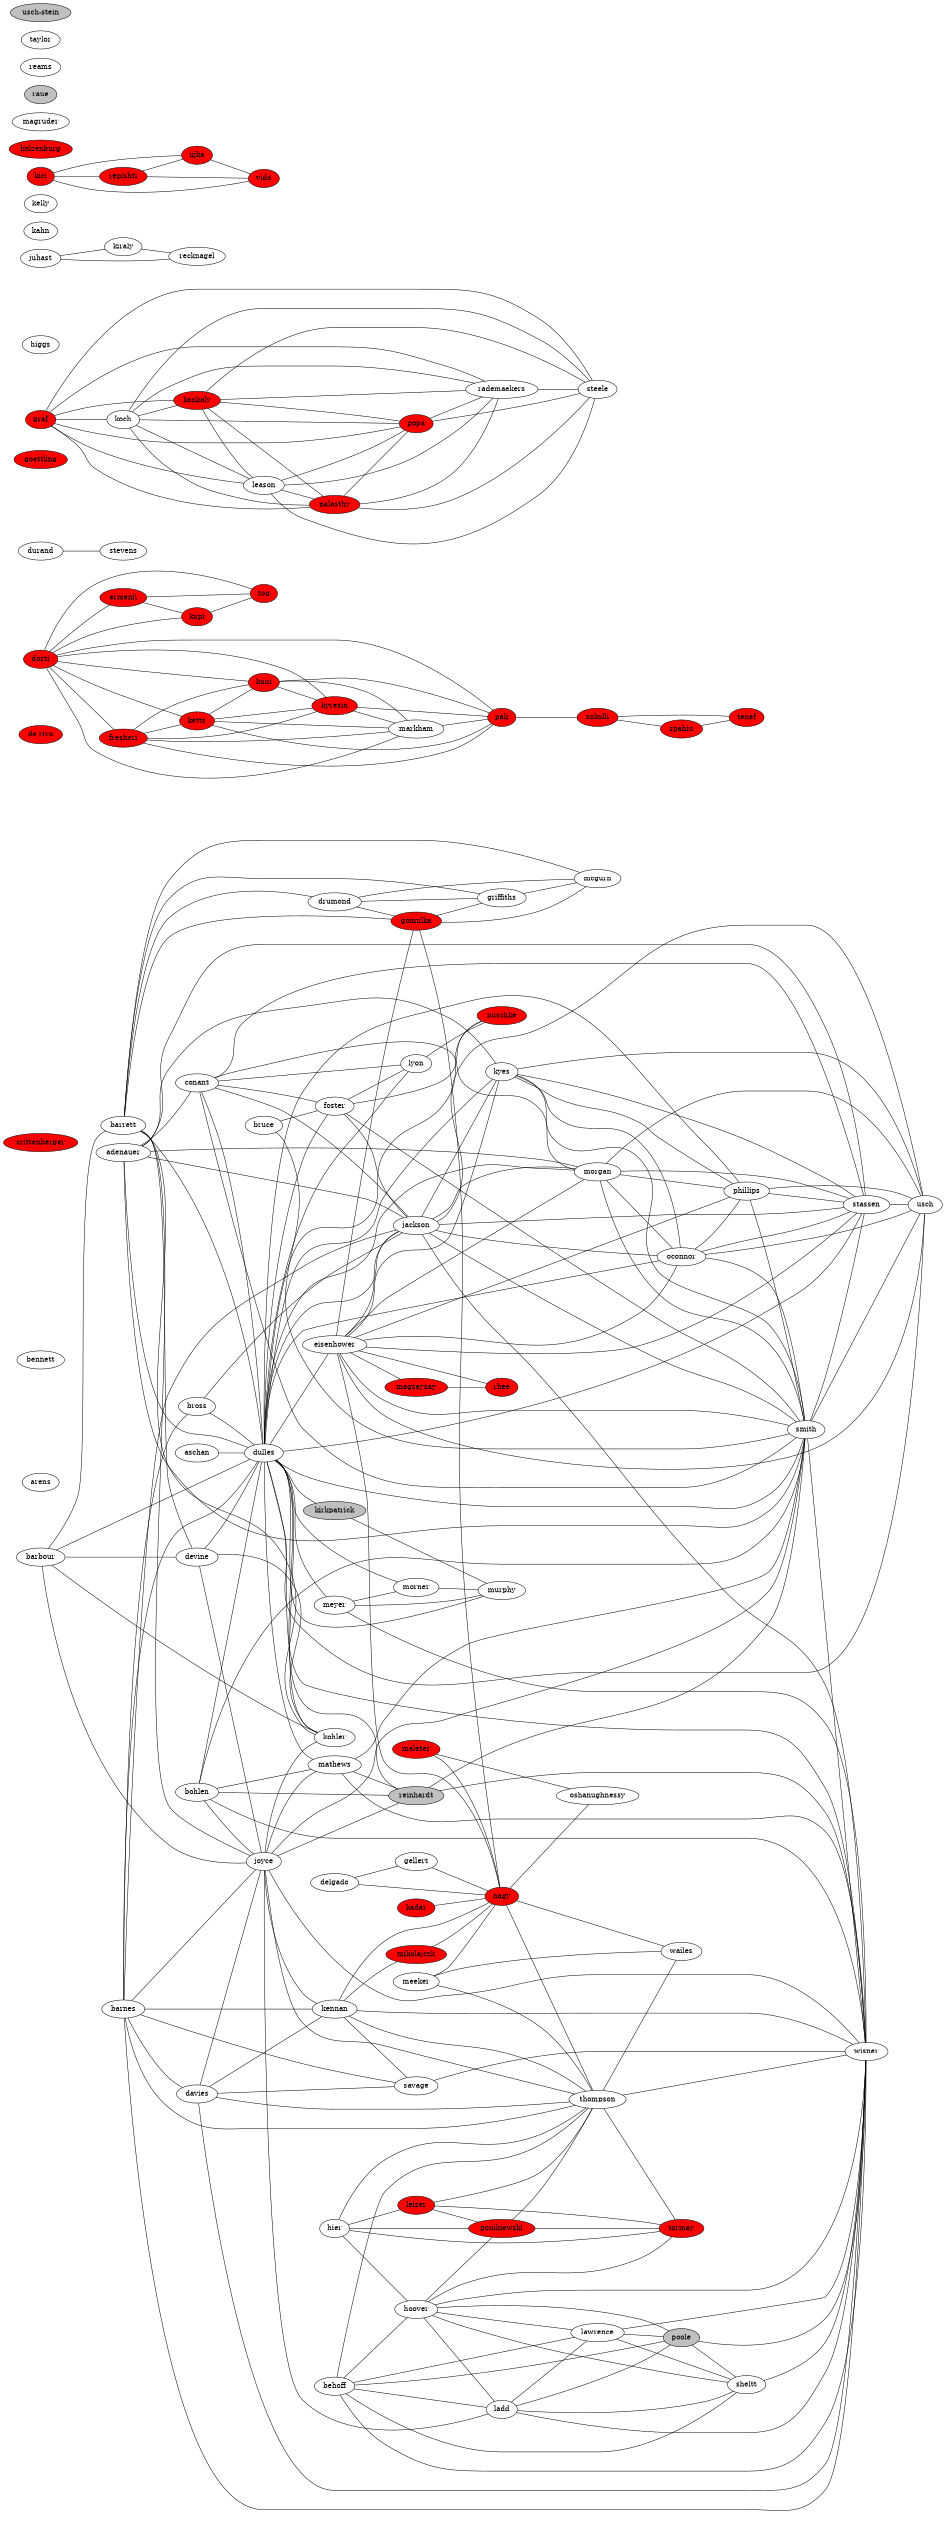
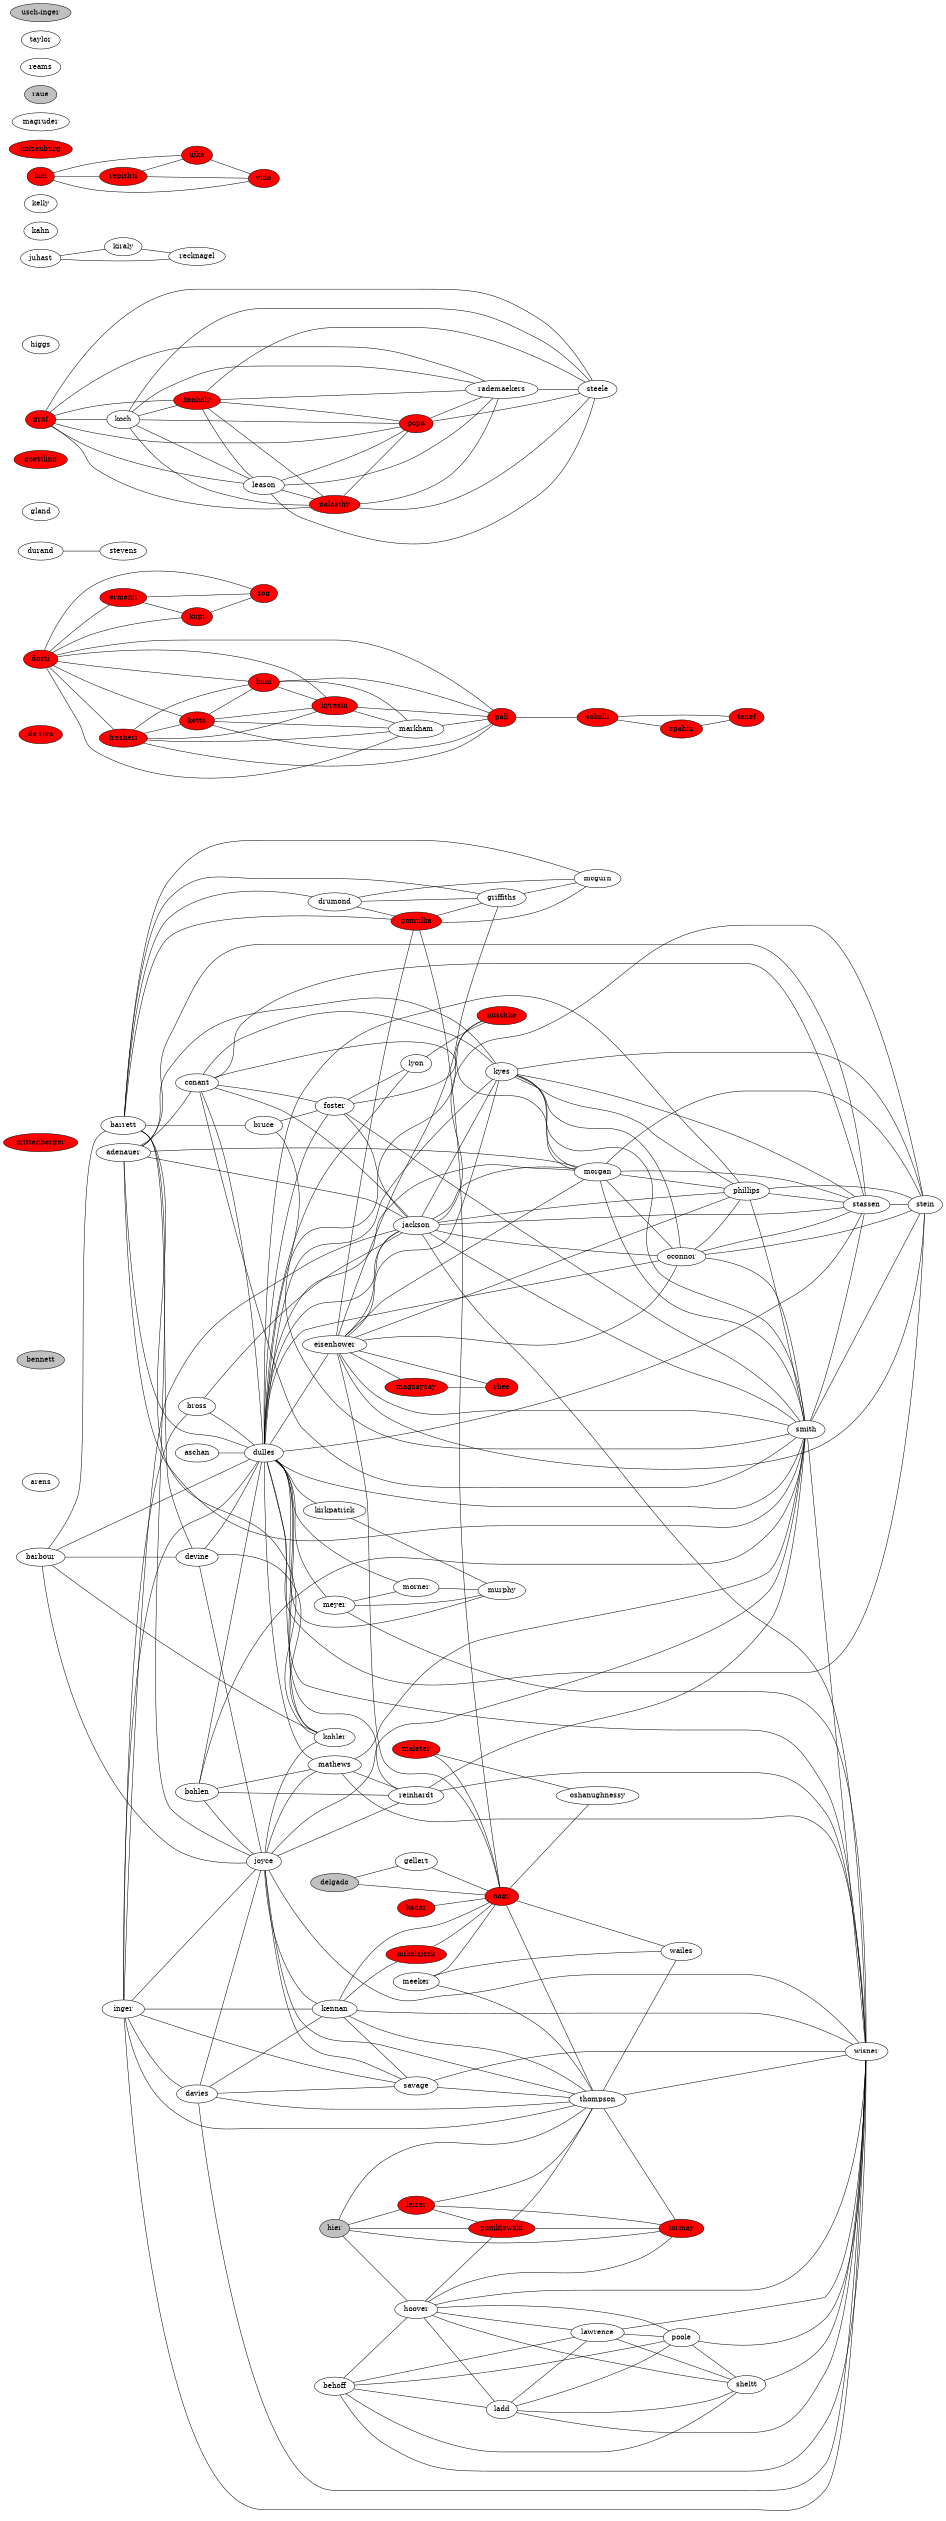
  strict graph {
    fontname="DejaVu Serif"
    rankdir=LR
    node [fillcolor=white fontname="DejaVu Serif" nodetype=pink style=filled]
    edge [fontname="DejaVu Serif"]
    adenauer [nodetype=yellow]
    conant [nodetype=purple]
    dulles [nodetype=purple]
    jackson [nodetype=green]
    kyes [nodetype=blue]
    morgan [nodetype=purple]
    smith
    stassen [nodetype=blue]
    foster [nodetype=blue]
    kohler
    wisner [nodetype=orange]
    mathews [nodetype=purple]
-   reinhardt [fillcolor=grey]
+   reinhardt
    eisenhower
-   kirkpatrick [fillcolor=grey]
+   kirkpatrick
    lyon [nodetype=purple]
    meyer
    morner [nodetype=purple]
    murphy
    nuschke [fillcolor=red]
    oconnor
    phillips [nodetype=green]
-   stein [label=usch]
+   stein
    joyce [nodetype=yellow]
    kennan
    savage [nodetype=green]
    thompson [nodetype=green]
    gomulka [fillcolor=red nodetype=purple]
    nagy [fillcolor=red nodetype=purple]
    magsaysay [fillcolor=red]
    rhee [fillcolor=red nodetype=orange]
    arens
    aschan [nodetype=purple]
    barbour [nodetype=purple]
    barrett [nodetype=purple]
    devine
    drumond [nodetype=blue]
    griffiths [nodetype=purple]
    mcgurn
    mikolajczk [fillcolor=red nodetype=yellow]
    tormay [fillcolor=red]
    wailes [nodetype=purple]
-   barnes [nodetype=orange]
+   barnes [nodetype=orange label=inger]
    bross [nodetype=purple]
    davies [nodetype=yellow]
    oshanughnessy [nodetype=blue]
    behoff [nodetype=green]
    hoover [nodetype=green]
    ladd [nodetype=blue]
    lawrence [nodetype=green]
-   poole [fillcolor=grey nodetype=blue]
+   poole [nodetype=blue]
    sheltt [nodetype=yellow]
    ponikiewski [fillcolor=red nodetype=green]
-   bennett [nodetype=purple]
+   bennett [fillcolor=grey nodetype=purple]
    bohlen [nodetype=purple]
    bruce [nodetype=purple]
    crittenberger [fillcolor=red nodetype=orange]
    "de rivo" [fillcolor=red nodetype=orange]
-   delgado
+   delgado [fillcolor=grey]
    gellert [nodetype=blue]
    dosti [fillcolor=red]
    ermenji [fillcolor=red nodetype=yellow]
    fresheri [fillcolor=red nodetype=purple]
    ketts [fillcolor=red nodetype=orange]
    kuni [fillcolor=red nodetype=blue]
    kupi [fillcolor=red nodetype=blue]
    kyresin [fillcolor=red nodetype=yellow]
    markham [nodetype=purple]
    pali [fillcolor=red nodetype=yellow]
    zog [fillcolor=red nodetype=blue]
    sokolli [fillcolor=red]
    spahiu [fillcolor=red nodetype=yellow]
    tenef [fillcolor=red nodetype=orange]
    durand [nodetype=red]
    stevens
+   gland
    goettling [fillcolor=red]
    graf [fillcolor=red nodetype=blue]
    koch [nodetype=purple]
    konkoly [fillcolor=red]
    leason [nodetype=green]
    palasthy [fillcolor=red nodetype=blue]
    popa [fillcolor=red nodetype=blue]
    rademaekers
    steele [nodetype=yellow]
-   hier [nodetype=purple]
+   hier [fillcolor=grey nodetype=purple]
    leiser [fillcolor=red nodetype=green]
    higgs [nodetype=purple]
    juhast [nodetype=orange]
    kiraly
    recknagel [nodetype=purple]
    kadar [fillcolor=red]
    kahn
    kelly
    kici [fillcolor=red nodetype=blue]
    repishti [fillcolor=red]
    ujka [fillcolor=red]
    vido [fillcolor=red]
    kolzenburg [fillcolor=red nodetype=purple]
    magruder
    maleter [fillcolor=red nodetype=blue]
    meeker [nodetype=purple]
    raue [fillcolor=grey]
    reams
    taylor
-   "usch-inger" [fillcolor=grey label="usch-stein"]
+   "usch-inger" [fillcolor=grey]
    adenauer -- conant
    adenauer -- dulles
    adenauer -- jackson
    adenauer -- kyes
    adenauer -- morgan
    adenauer -- smith
    adenauer -- stassen
    conant -- dulles
    conant -- jackson
-   conant -- lyon
+   conant -- kyes
    conant -- morgan
    conant -- smith
    conant -- stassen
    conant -- foster
    dulles -- jackson
    dulles -- kyes
    dulles -- morgan
    dulles -- smith
    dulles -- stassen
    dulles -- foster
    dulles -- kohler
    dulles -- wisner
    dulles -- mathews
    dulles -- reinhardt
    dulles -- eisenhower
    dulles -- kirkpatrick
    dulles -- lyon
    dulles -- meyer
    dulles -- morner
    dulles -- murphy
    dulles -- nuschke
    dulles -- oconnor
    dulles -- phillips
    dulles -- stein
    jackson -- kyes
    jackson -- morgan
    jackson -- smith
    jackson -- stassen
    jackson -- wisner
    jackson -- oconnor
+   jackson -- phillips
    jackson -- stein
+   kyes -- morgan
    kyes -- smith
    kyes -- stassen
    kyes -- oconnor
    kyes -- phillips
    kyes -- stein
    morgan -- smith
    morgan -- stassen
    morgan -- oconnor
    morgan -- phillips
    morgan -- stein
    smith -- stassen
    smith -- wisner
    smith -- stein
    stassen -- stein
    foster -- jackson
    foster -- smith
    foster -- lyon
    foster -- nuschke
    mathews -- smith
    mathews -- wisner
    mathews -- reinhardt
    reinhardt -- smith
    reinhardt -- wisner
    eisenhower -- jackson
    eisenhower -- kyes
    eisenhower -- morgan
    eisenhower -- smith
-   eisenhower -- stassen
+   eisenhower -- griffiths
    eisenhower -- oconnor
    eisenhower -- phillips
    eisenhower -- stein
    eisenhower -- gomulka
    eisenhower -- nagy
    eisenhower -- magsaysay
    eisenhower -- rhee
    kirkpatrick -- murphy
    lyon -- nuschke
    meyer -- wisner
    meyer -- morner
    meyer -- murphy
    morner -- murphy
    oconnor -- smith
    oconnor -- stassen
    oconnor -- phillips
    oconnor -- stein
    phillips -- smith
    phillips -- stassen
    phillips -- stein
    joyce -- smith
    joyce -- kohler
    joyce -- wisner
    joyce -- mathews
    joyce -- reinhardt
    joyce -- kennan
-   joyce -- ladd
+   joyce -- savage
    joyce -- thompson
    kennan -- wisner
    kennan -- savage
    kennan -- thompson
    kennan -- nagy
    kennan -- mikolajczk
    savage -- wisner
-   behoff -- thompson
+   savage -- thompson
    thompson -- wisner
    thompson -- tormay
    thompson -- wailes
    gomulka -- nagy
    gomulka -- griffiths
    gomulka -- mcgurn
    nagy -- thompson
    nagy -- wailes
    nagy -- oshanughnessy
    magsaysay -- rhee
    aschan -- dulles
    barbour -- dulles
    barbour -- kohler
    barbour -- joyce
    barbour -- barrett
    barbour -- devine
-   barrett -- dulles
+   barrett -- bruce
    barrett -- kohler
    barrett -- joyce
    barrett -- gomulka
    barrett -- devine
    barrett -- drumond
    barrett -- griffiths
    barrett -- mcgurn
    devine -- dulles
    devine -- kohler
    devine -- joyce
    drumond -- gomulka
    drumond -- griffiths
    drumond -- mcgurn
    griffiths -- mcgurn
    mikolajczk -- nagy
    barnes -- dulles
    barnes -- jackson
    barnes -- wisner
    barnes -- joyce
    barnes -- kennan
    barnes -- savage
    barnes -- thompson
    barnes -- bross
    barnes -- davies
    bross -- dulles
    bross -- jackson
    davies -- wisner
    davies -- joyce
    davies -- kennan
    davies -- savage
    davies -- thompson
    behoff -- wisner
    behoff -- hoover
    behoff -- ladd
    behoff -- lawrence
    behoff -- poole
    behoff -- sheltt
    hoover -- wisner
    hoover -- tormay
    hoover -- ladd
    hoover -- lawrence
    hoover -- poole
    hoover -- sheltt
    hoover -- ponikiewski
    ladd -- wisner
    ladd -- lawrence
    ladd -- poole
    ladd -- sheltt
    lawrence -- wisner
    lawrence -- poole
    lawrence -- sheltt
    poole -- wisner
    poole -- sheltt
    sheltt -- wisner
    ponikiewski -- thompson
    ponikiewski -- tormay
    bohlen -- dulles
    bohlen -- smith
-   bohlen -- wisner
    bohlen -- mathews
    bohlen -- reinhardt
    bohlen -- joyce
    bruce -- smith
    bruce -- foster
    delgado -- nagy
    delgado -- gellert
    gellert -- nagy
    dosti -- ermenji
    dosti -- fresheri
    dosti -- ketts
    dosti -- kuni
    dosti -- kupi
    dosti -- kyresin
    dosti -- markham
    dosti -- pali
    dosti -- zog
    ermenji -- kupi
    ermenji -- zog
    fresheri -- ketts
    fresheri -- kuni
    fresheri -- kyresin
    fresheri -- markham
    fresheri -- pali
    ketts -- kuni
    ketts -- kyresin
    ketts -- markham
    ketts -- pali
    kuni -- kyresin
    kuni -- markham
    kuni -- pali
    kupi -- zog
    kyresin -- markham
    kyresin -- pali
    markham -- pali
    pali -- sokolli
    sokolli -- spahiu
    sokolli -- tenef
    spahiu -- tenef
    durand -- stevens
    graf -- koch
    graf -- konkoly
    graf -- leason
    graf -- palasthy
    graf -- popa
    graf -- rademaekers
    graf -- steele
    koch -- konkoly
    koch -- leason
    koch -- palasthy
    koch -- popa
    koch -- rademaekers
    koch -- steele
    konkoly -- leason
    konkoly -- palasthy
    konkoly -- popa
    konkoly -- rademaekers
    konkoly -- steele
    leason -- palasthy
    leason -- popa
    leason -- rademaekers
    leason -- steele
    palasthy -- popa
    palasthy -- rademaekers
    palasthy -- steele
    popa -- rademaekers
    popa -- steele
    rademaekers -- steele
    hier -- thompson
    hier -- tormay
    hier -- hoover
    hier -- ponikiewski
    hier -- leiser
    leiser -- thompson
    leiser -- tormay
    leiser -- ponikiewski
    juhast -- kiraly
    juhast -- recknagel
    kiraly -- recknagel
    kadar -- nagy
    kici -- repishti
    kici -- ujka
    kici -- vido
    repishti -- ujka
    repishti -- vido
    ujka -- vido
    maleter -- nagy
    maleter -- oshanughnessy
    meeker -- thompson
    meeker -- nagy
    meeker -- wailes
  }
